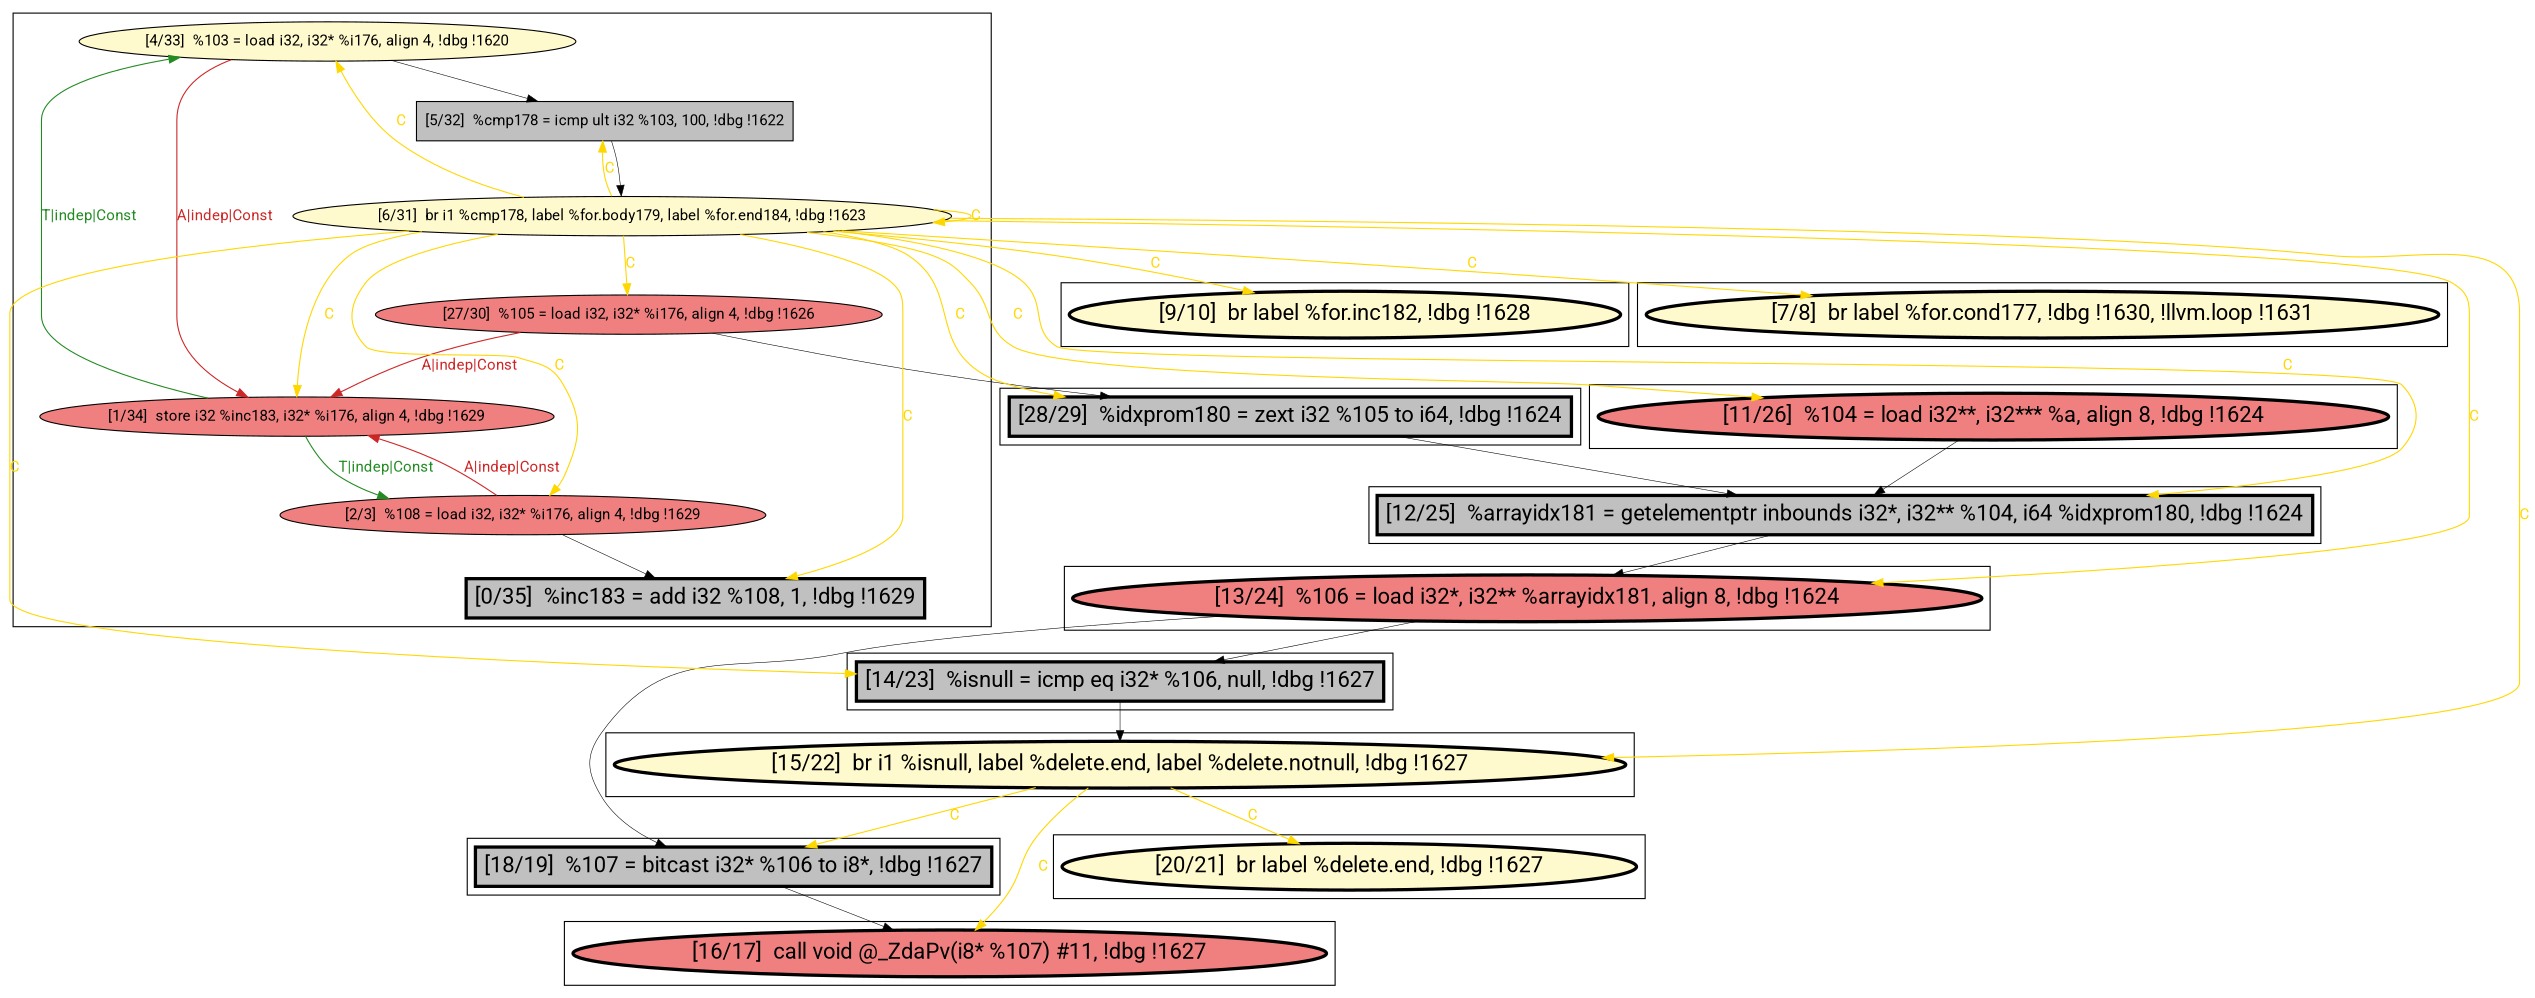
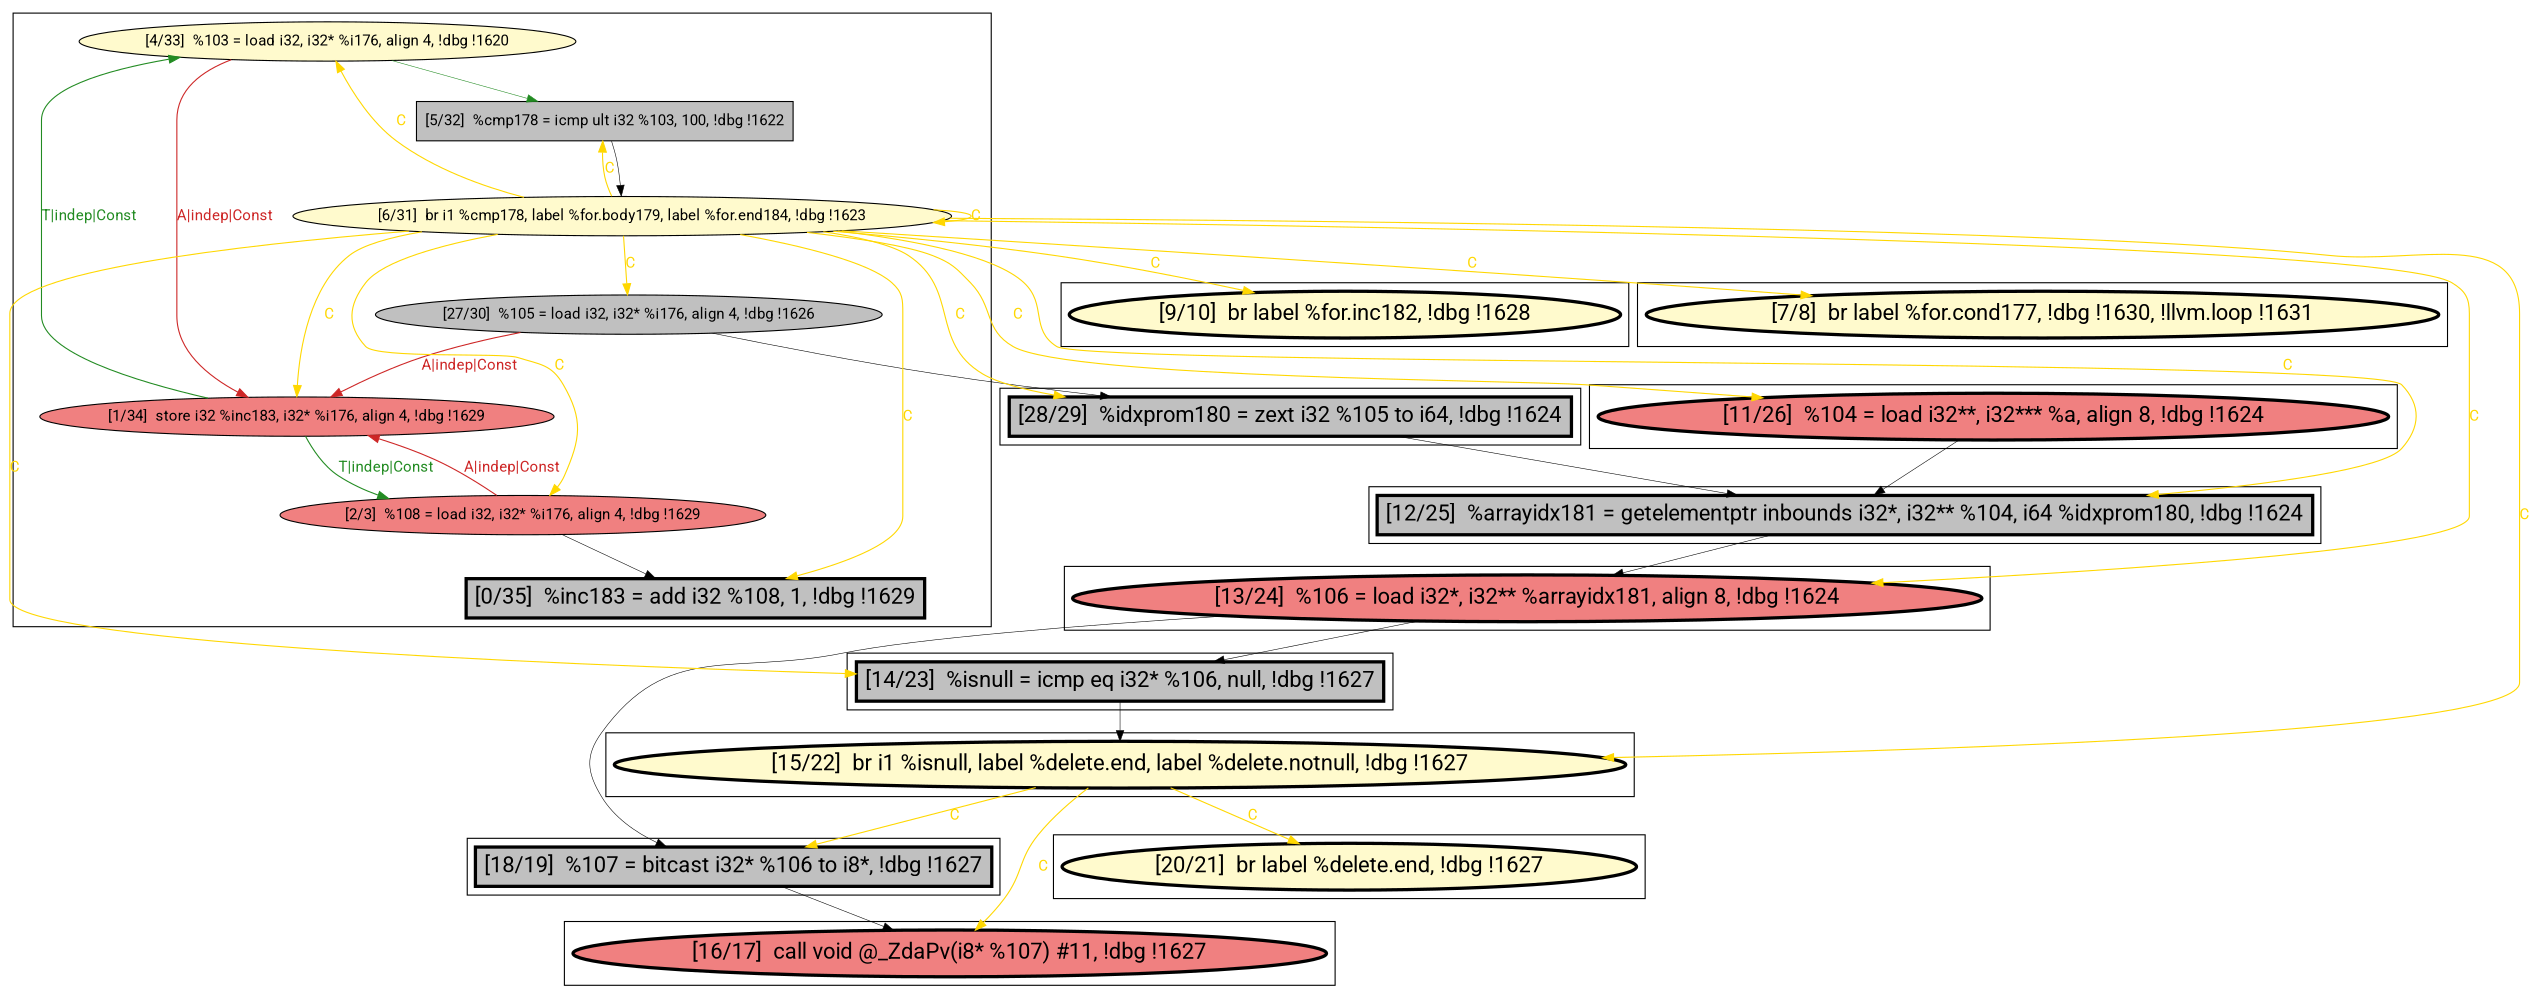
  digraph {
    fontname=Roboto
    node [fillcolor=grey fontname=Roboto fontsize=20 penwidth=3.0 shape=ellipse style=filled]
    edge [color=gold fontcolor=gold fontname=Roboto penwidth=1.0 style=solid]
    n1 [label="[14/23]  %isnull = icmp eq i32* %106, null, !dbg !1627" shape=rectangle]
    n2 [label="[12/25]  %arrayidx181 = getelementptr inbounds i32*, i32** %104, i64 %idxprom180, !dbg !1624" shape=rectangle]
    n3 [fillcolor=lightcoral label="[13/24]  %106 = load i32*, i32** %arrayidx181, align 8, !dbg !1624"]
    n4 [fillcolor=lightcoral label="[11/26]  %104 = load i32**, i32*** %a, align 8, !dbg !1624"]
    n5 [fillcolor=lightcoral label="[16/17]  call void @_ZdaPv(i8* %107) #11, !dbg !1627"]
    n6 [fillcolor=lemonchiffon label="[9/10]  br label %for.inc182, !dbg !1628"]
    n7 [label="[18/19]  %107 = bitcast i32* %106 to i8*, !dbg !1627" shape=rectangle]
    n8 [fillcolor=lemonchiffon label="[4/33]  %103 = load i32, i32* %i176, align 4, !dbg !1620" fontsize="" penwidth=""]
    n9 [fillcolor=lightcoral label="[1/34]  store i32 %inc183, i32* %i176, align 4, !dbg !1629" fontsize="" penwidth=""]
-   n10 [fillcolor=lightcoral label="[27/30]  %105 = load i32, i32* %i176, align 4, !dbg !1626" fontsize="" penwidth=""]
+   n10 [label="[27/30]  %105 = load i32, i32* %i176, align 4, !dbg !1626" fontsize="" penwidth=""]
    n11 [label="[5/32]  %cmp178 = icmp ult i32 %103, 100, !dbg !1622" shape=rectangle fontsize="" penwidth=""]
    n12 [fillcolor=lemonchiffon label="[6/31]  br i1 %cmp178, label %for.body179, label %for.end184, !dbg !1623" fontsize="" penwidth=""]
    n13 [fillcolor=lightcoral label="[2/3]  %108 = load i32, i32* %i176, align 4, !dbg !1629" fontsize="" penwidth=""]
    n14 [label="[0/35]  %inc183 = add i32 %108, 1, !dbg !1629" shape=rectangle]
    n15 [fillcolor=lemonchiffon label="[7/8]  br label %for.cond177, !dbg !1630, !llvm.loop !1631"]
    n16 [fillcolor=lemonchiffon label="[20/21]  br label %delete.end, !dbg !1627"]
    n17 [fillcolor=lemonchiffon label="[15/22]  br i1 %isnull, label %delete.end, label %delete.notnull, !dbg !1627"]
    n18 [label="[28/29]  %idxprom180 = zext i32 %105 to i64, !dbg !1624" shape=rectangle]
    subgraph cluster_1 {
      n1
    }
    subgraph cluster_2 {
      n2
    }
    subgraph cluster_3 {
      n3
    }
    subgraph cluster_4 {
      n4
    }
    subgraph cluster_5 {
      n5
    }
    subgraph cluster_6 {
      n6
    }
    subgraph cluster_7 {
      n7
    }
    subgraph cluster_8 {
      n8
      n9
      n10
      n11
      n12
      n13
      n14
    }
    subgraph cluster_9 {
      n15
    }
    subgraph cluster_10 {
      n16
    }
    subgraph cluster_11 {
      n17
    }
    subgraph cluster_12 {
      n18
    }
    n1 -> n17 [color=black fontcolor=black penwidth=0.5]
    n2 -> n3 [color=black fontcolor=black penwidth=0.5]
    n3 -> n1 [color=black fontcolor=black penwidth=0.5]
    n3 -> n7 [color=black fontcolor=black penwidth=0.5]
    n4 -> n2 [color=black fontcolor=black penwidth=0.5]
    n7 -> n5 [color=black fontcolor=black penwidth=0.5]
    n8 -> n9 [color=firebrick3 fontcolor=firebrick3 label="A|indep|Const"]
-   n8 -> n11 [color=black fontcolor=black penwidth=0.5]
+   n8 -> n11 [color=forestgreen fontcolor=black penwidth=0.5]
    n9 -> n8 [color=forestgreen fontcolor=forestgreen label="T|indep|Const"]
    n9 -> n13 [color=forestgreen fontcolor=forestgreen label="T|indep|Const"]
    n10 -> n9 [color=firebrick3 fontcolor=firebrick3 label="A|indep|Const"]
    n10 -> n18 [color=black fontcolor=black penwidth=0.5]
    n11 -> n12 [color=black fontcolor=black penwidth=0.5]
    n12 -> n1 [label=C]
    n12 -> n2 [label=C]
    n12 -> n3 [label=C]
    n12 -> n4 [label=C]
    n12 -> n6 [label=C]
    n12 -> n8 [label=C]
    n12 -> n9 [label=C]
    n12 -> n10 [label=C]
    n12 -> n11 [label=C]
    n12 -> n12 [label=C]
    n12 -> n13 [label=C]
    n12 -> n14 [label=C]
    n12 -> n15 [label=C]
    n12 -> n17 [label=C]
    n12 -> n18 [label=C]
    n13 -> n9 [color=firebrick3 fontcolor=firebrick3 label="A|indep|Const"]
    n13 -> n14 [color=black fontcolor=black penwidth=0.5]
    n17 -> n5 [label=C]
    n17 -> n7 [label=C]
    n17 -> n16 [label=C]
    n18 -> n2 [color=black fontcolor=black penwidth=0.5]
  }
